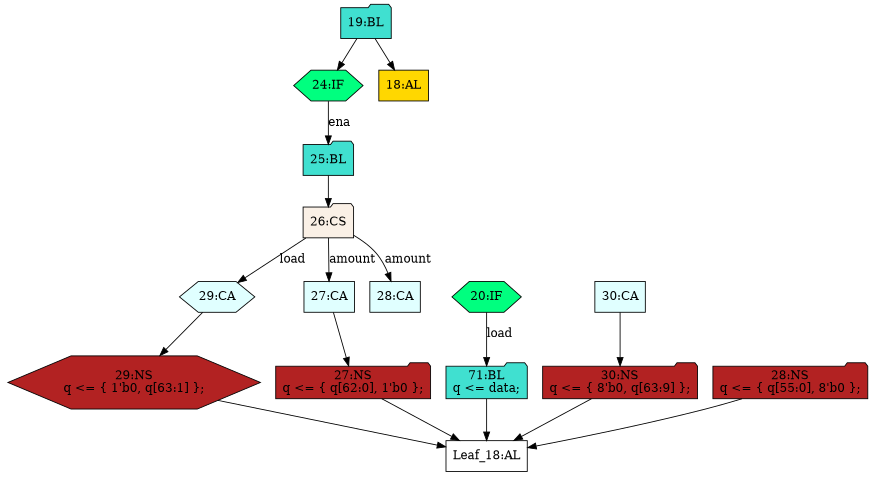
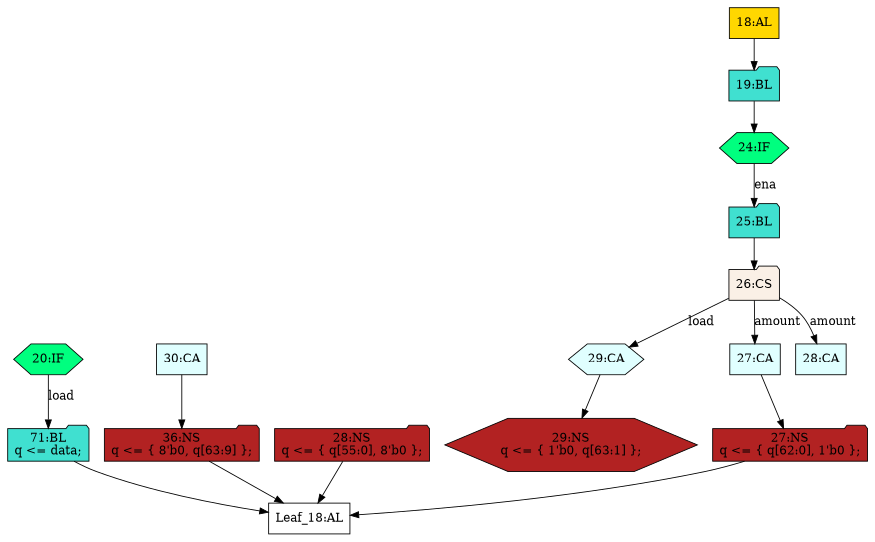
  strict digraph {
    node [fillcolor=lightcyan shape=folder statements="[]" style=filled typ=Case]
    edge [cond="[]" lineno=None]
    n1 [ast="<pyverilog.vparser.ast.Block object at 0x7f319ed2eb10>" fillcolor=turquoise label="19:BL" typ=Block]
    n2 [ast="<pyverilog.vparser.ast.IfStatement object at 0x7f319ed2ec50>" fillcolor=springgreen label="24:IF" shape=hexagon typ=IfStatement]
    n3 [ast="<pyverilog.vparser.ast.IfStatement object at 0x7f319ed2eb50>" fillcolor=springgreen label="20:IF" shape=hexagon typ=IfStatement]
    n4 [ast="<pyverilog.vparser.ast.Block object at 0x7f319ed2ead0>" fillcolor=turquoise label="71:BL\nq <= data;" statements="[<pyverilog.vparser.ast.NonblockingSubstitution object at 0x7f319ed2e890>]" typ=Block]
    n5 [ast="<pyverilog.vparser.ast.Block object at 0x7f319ed2ec90>" fillcolor=turquoise label="25:BL" typ=Block]
    n6 [def_var="['q']" label="Leaf_18:AL" shape=box fillcolor="" statements="" style="" typ=""]
    n7 [ast="<pyverilog.vparser.ast.CaseStatement object at 0x7f319ed2ecd0>" fillcolor=linen label="26:CS" typ=CaseStatement]
    n8 [ast="<pyverilog.vparser.ast.Case object at 0x7f319ed2f710>" label="30:CA" shape=box]
-   n9 [ast="<pyverilog.vparser.ast.NonblockingSubstitution object at 0x7f319ed2f790>" fillcolor=firebrick label="30:NS\nq <= { 8'b0, q[63:9] };" statements="[<pyverilog.vparser.ast.NonblockingSubstitution object at 0x7f319ed2f790>]" typ=NonblockingSubstitution]
+   n9 [ast="<pyverilog.vparser.ast.NonblockingSubstitution object at 0x7f319ed2f790>" fillcolor=firebrick label="36:NS\nq <= { 8'b0, q[63:9] };" statements="[<pyverilog.vparser.ast.NonblockingSubstitution object at 0x7f319ed2f790>]" typ=NonblockingSubstitution]
    n10 [ast="<pyverilog.vparser.ast.Always object at 0x7f319ed2fb50>" clk_sens=True fillcolor=gold label="18:AL" sens="['clk']" shape=box typ=Always use_var="['q', 'ena', 'amount', 'data', 'load']"]
    n11 [ast="<pyverilog.vparser.ast.NonblockingSubstitution object at 0x7f319ed2f450>" fillcolor=firebrick label="29:NS\nq <= { 1'b0, q[63:1] };" shape=hexagon statements="[<pyverilog.vparser.ast.NonblockingSubstitution object at 0x7f319ed2f450>]" typ=NonblockingSubstitution]
    n12 [ast="<pyverilog.vparser.ast.NonblockingSubstitution object at 0x7f319ed2f110>" fillcolor=firebrick label="28:NS\nq <= { q[55:0], 8'b0 };" statements="[<pyverilog.vparser.ast.NonblockingSubstitution object at 0x7f319ed2f110>]" typ=NonblockingSubstitution]
    n13 [ast="<pyverilog.vparser.ast.Case object at 0x7f319ed2f3d0>" label="29:CA" shape=hexagon]
    n14 [ast="<pyverilog.vparser.ast.Case object at 0x7f319ed2ed90>" label="27:CA" shape=box]
    n15 [ast="<pyverilog.vparser.ast.Case object at 0x7f319ed2f090>" label="28:CA" shape=box]
    n16 [ast="<pyverilog.vparser.ast.NonblockingSubstitution object at 0x7f319ed2ee10>" fillcolor=firebrick label="27:NS\nq <= { q[62:0], 1'b0 };" statements="[<pyverilog.vparser.ast.NonblockingSubstitution object at 0x7f319ed2ee10>]" typ=NonblockingSubstitution]
    n1 -> n2
    n2 -> n5 [cond="['ena']" label=ena lineno=24]
    n3 -> n4 [cond="['load']" label=load lineno=20]
    n4 -> n6
    n5 -> n7
    n7 -> n13 [cond="['amount']" label=load lineno=26]
    n7 -> n14 [cond="['amount']" label=amount lineno=26]
    n7 -> n15 [cond="['amount']" label=amount lineno=26]
    n8 -> n9
    n9 -> n6
-   n1 -> n10
-   n11 -> n6
+   n10 -> n1
    n12 -> n6
    n13 -> n11
    n14 -> n16
    n16 -> n6
  }
